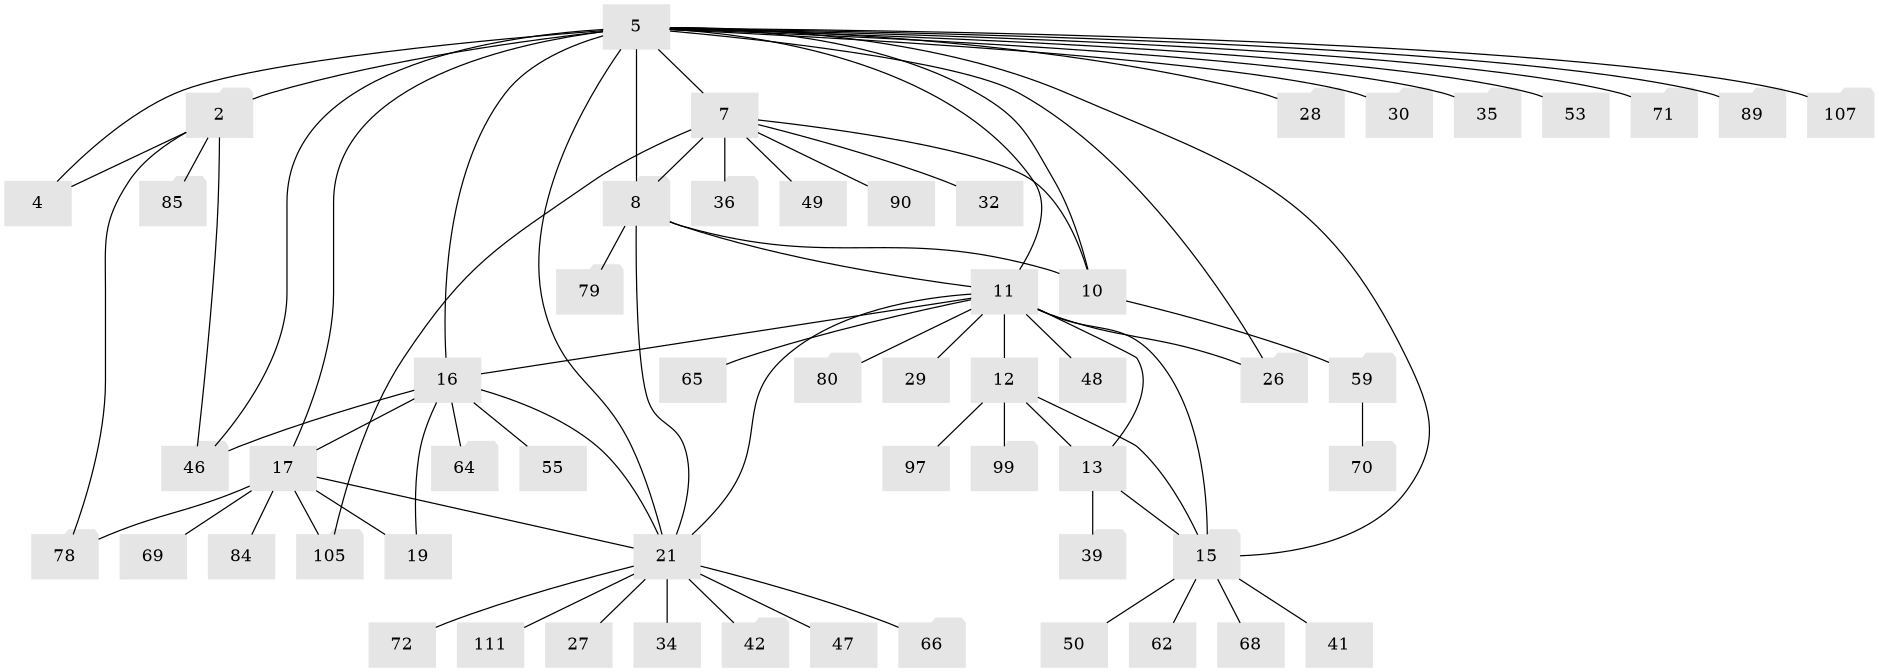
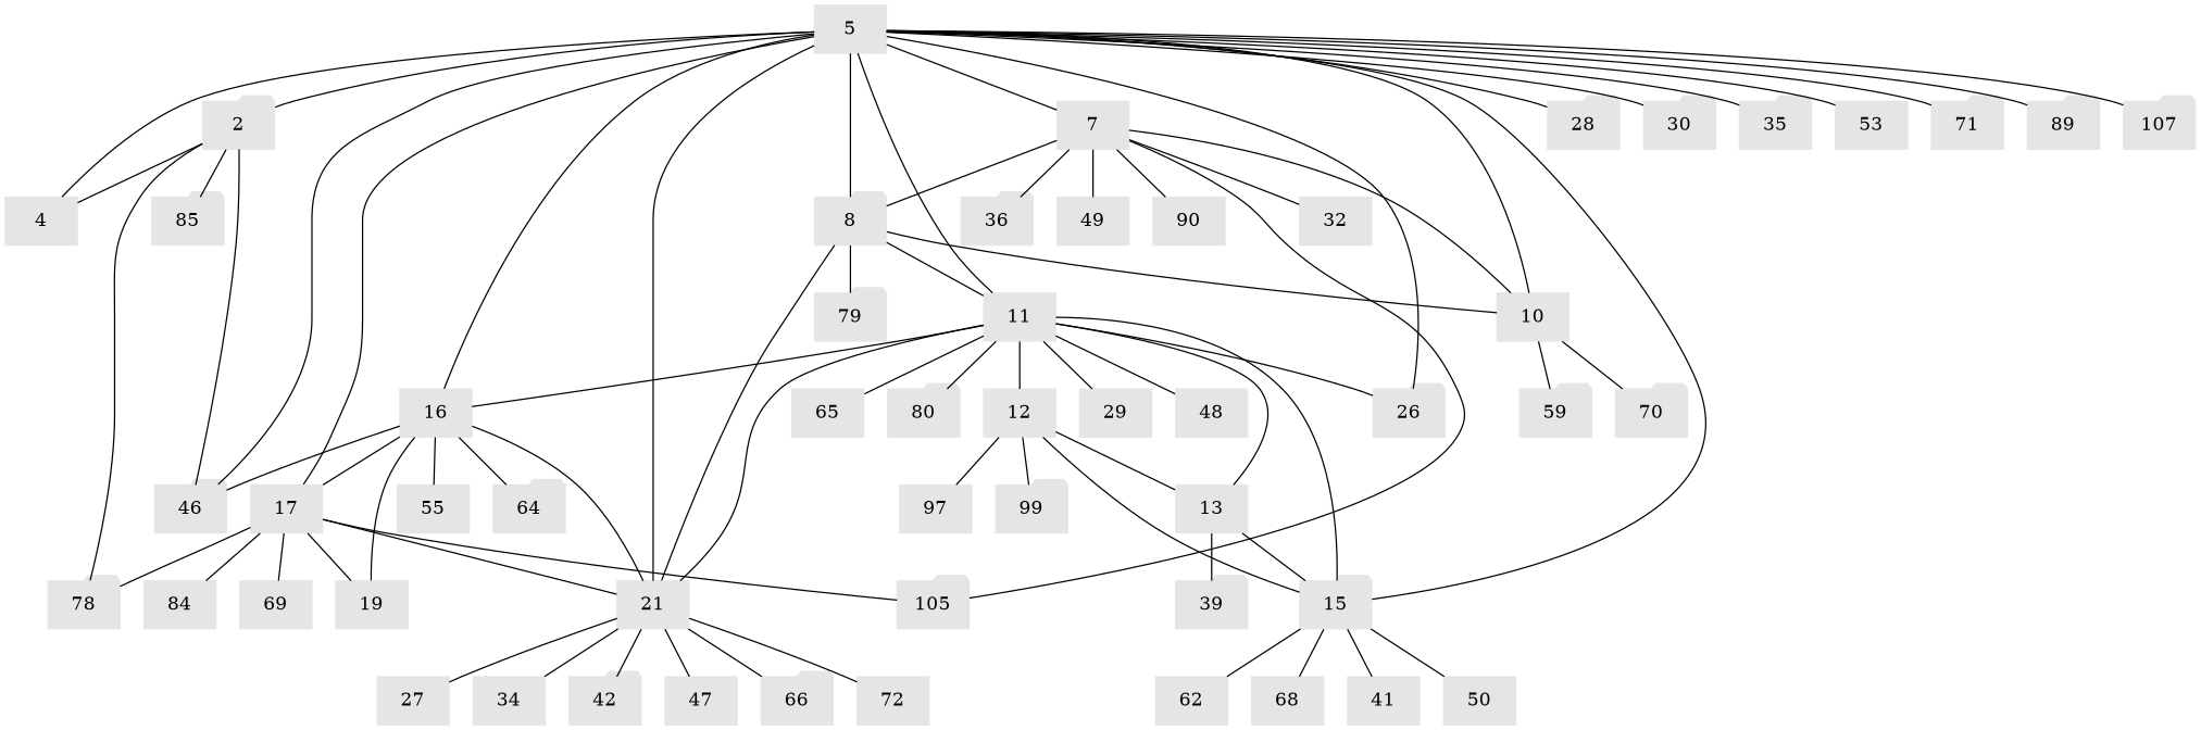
  graph {
    node [color=gray90 shape=box style=filled]
    n1 [label=5 super="+3+61+6+5"]
    2 [shape=folder]
    4 [super="+43+52+108+81"]
    7
    8 [shape=folder super="+33+98+9"]
    10
    11 [super="+14"]
    15 [shape=folder super="+67+103+73"]
    16 [super="+18"]
    17
    21 [super="+23+44+63+22+92"]
    26 [shape=folder super="+58+83"]
    28 [shape=folder]
    30 [shape=folder super="+31"]
    35 [shape=folder]
    46 [shape=folder]
    53 [super="+57"]
    71 [shape=folder]
    89 [shape=folder]
    107 [shape=folder super="+109"]
    78 [shape=folder]
    85 [shape=folder]
    32 [super="+51"]
    36 [shape=folder super="+60"]
    49
    90
    105 [shape=folder]
    79 [shape=folder]
    59 [shape=folder]
    70 [shape=folder super="+86"]
    12
    13
    29
    48
    65
    80 [shape=folder]
    41
    50
    62
    68 [super="+96"]
    19
    55
    64 [shape=folder super="+76"]
    69
    84
    27
    34
    42 [shape=folder]
    47
    66 [shape=folder]
    72
-   111
    97
    99 [shape=folder]
    39 [shape=folder super="+87"]
    n1 -- 2 [weight=3]
    n1 -- 4 [weight=3]
    n1 -- 7
    n1 -- 8 [weight=2]
    n1 -- 10
    n1 -- 11
    n1 -- 15
    n1 -- 16
    n1 -- 17
    n1 -- 21 [weight=2]
    n1 -- 26
    n1 -- 28
    n1 -- 30
    n1 -- 35
    n1 -- 46
    n1 -- 53
    n1 -- 71
    n1 -- 89
    n1 -- 107
    2 -- 4
    2 -- 46
    2 -- 78
    2 -- 85
    7 -- 8 [weight=2]
    7 -- 10
    7 -- 32
    7 -- 36
    7 -- 49
    7 -- 90
    7 -- 105
    8 -- 10 [weight=2]
    8 -- 11
    8 -- 21
    8 -- 79
    10 -- 59
-   59 -- 70
+   10 -- 70
    11 -- 15 [weight=2]
    11 -- 16
    11 -- 21
    11 -- 26
    11 -- 12 [weight=2]
    11 -- 13 [weight=2]
    11 -- 29
    11 -- 48
    11 -- 65
    11 -- 80
    15 -- 41
    15 -- 50
    15 -- 62
    15 -- 68
    16 -- 17 [weight=3]
    16 -- 21
    16 -- 46
    16 -- 19 [weight=3]
    16 -- 55
    16 -- 64
    17 -- 21
    17 -- 78
    17 -- 105
    17 -- 19
    17 -- 69
    17 -- 84
    21 -- 27
    21 -- 34
    21 -- 42
    21 -- 47
    21 -- 66
    21 -- 72
-   21 -- 111
    12 -- 15
    12 -- 13
    12 -- 97
    12 -- 99
    13 -- 15
    13 -- 39
  }
